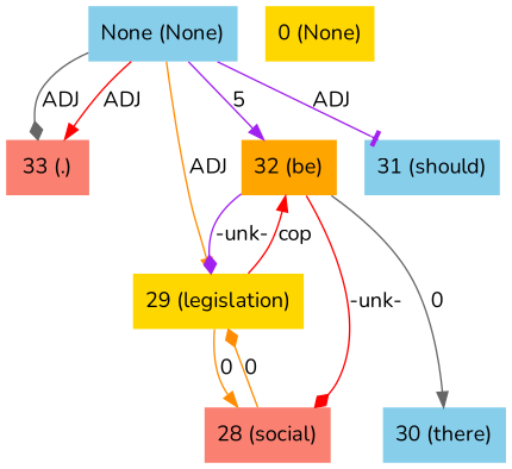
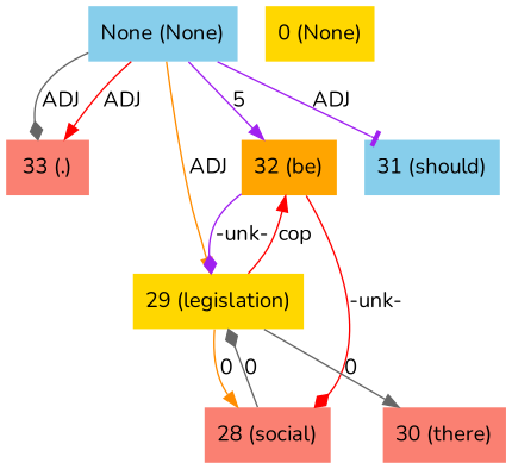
  digraph {
    fontname=Nunito
    node [fillcolor=salmon fontname=Nunito shape=plaintext style=filled]
    edge [arrowhead=normal color=red dir=forward fontname=Nunito]
    n1 [fillcolor=skyblue label="None (None)"]
    n2 [label="33 (.)"]
    n3 [fillcolor=orange label="32 (be)"]
    n4 [fillcolor=gold label="29 (legislation)"]
    n5 [fillcolor=skyblue label="31 (should)"]
    n6 [label="28 (social)"]
-   n7 [fillcolor=skyblue label="30 (there)"]
+   n7 [label="30 (there)"]
    n8 [fillcolor=gold label="0 (None)"]
    n1 -> n2 [label=ADJ]
    n1 -> n2 [arrowhead=diamond color=gray40 label=ADJ]
    n1 -> n3 [color=purple label=5]
    n1 -> n4 [color=darkorange label=ADJ]
    n1 -> n5 [arrowhead=tee color=purple label=ADJ]
    n3 -> n4 [arrowhead=diamond color=purple label="-unk-"]
    n3 -> n6 [arrowhead=diamond label="-unk-"]
-   n3 -> n7 [color=gray40 label=0]
+   n4 -> n7 [color=gray40 label=0]
    n4 -> n3 [label=cop]
    n4 -> n6 [color=darkorange label=0]
-   n6 -> n4 [arrowhead=diamond color=darkorange label=0]
+   n6 -> n4 [arrowhead=diamond color=gray40 label=0]
  }
